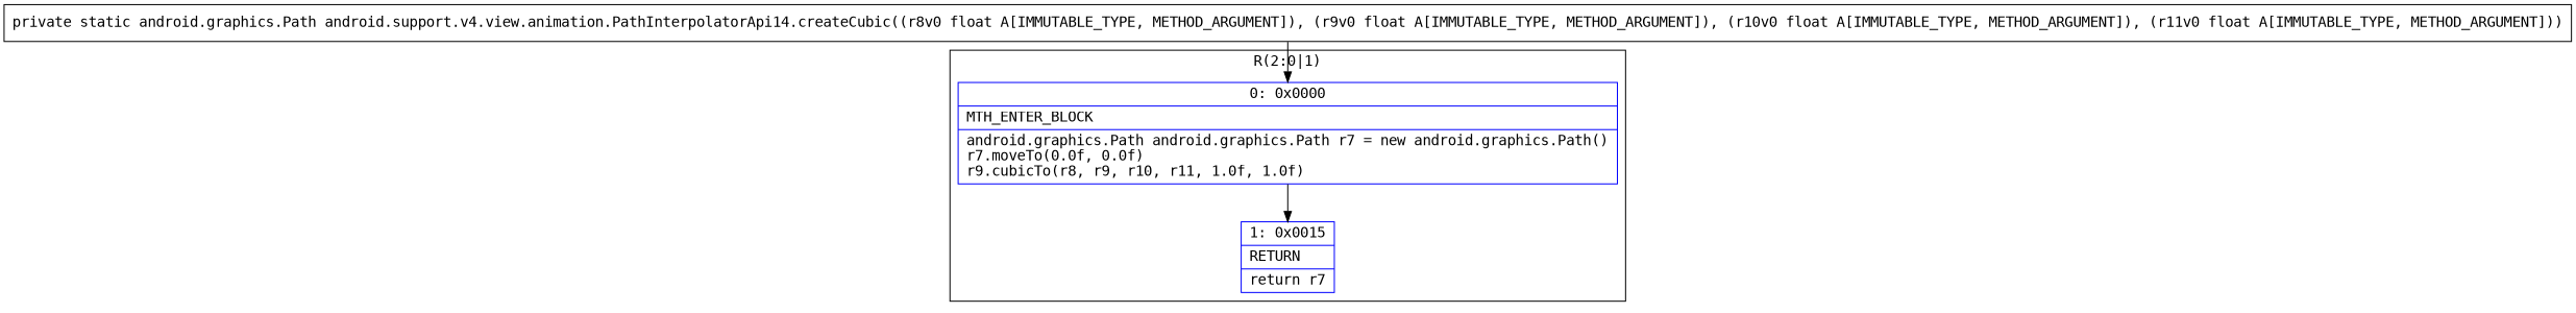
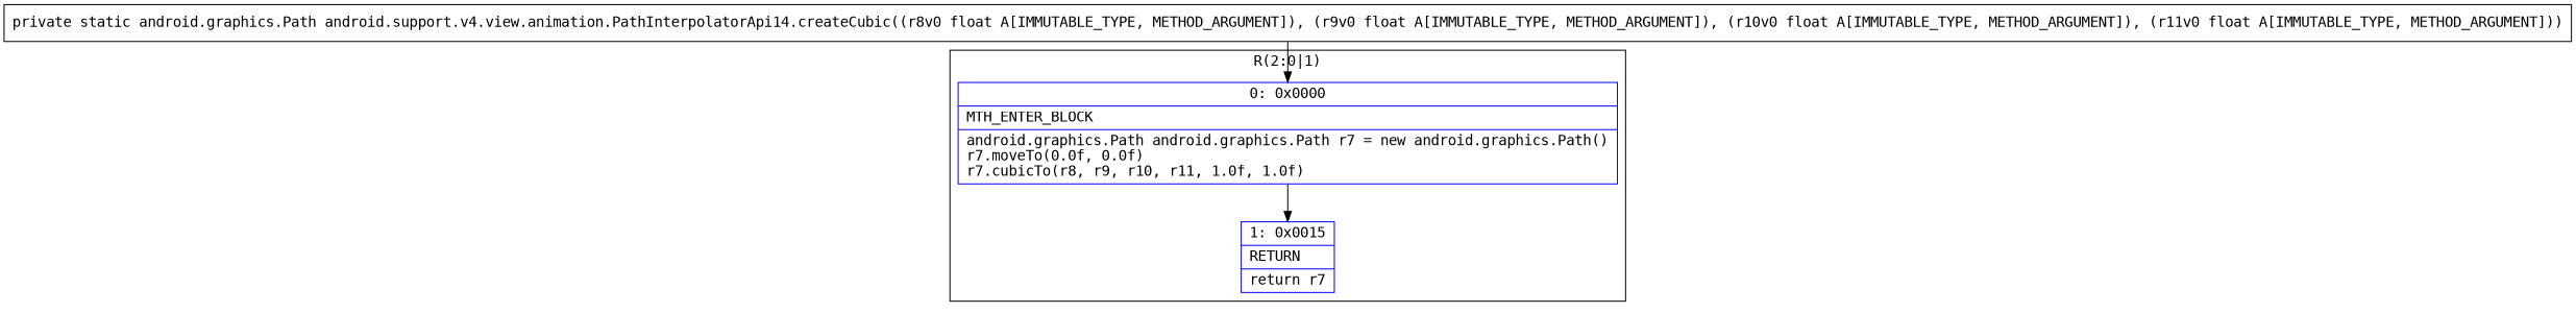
  digraph {
    fontname="DejaVu Sans Mono"
    node [color=blue shape=record fontname="DejaVu Sans Mono"]
    edge [fontname="DejaVu Sans Mono"]
-   n1 [label="{0\:\ 0x0000|MTH_ENTER_BLOCK\l|android.graphics.Path android.graphics.Path r7 = new android.graphics.Path()\lr7.moveTo(0.0f, 0.0f)\lr9.cubicTo(r8, r9, r10, r11, 1.0f, 1.0f)\l}"]
+   n1 [label="{0\:\ 0x0000|MTH_ENTER_BLOCK\l|android.graphics.Path android.graphics.Path r7 = new android.graphics.Path()\lr7.moveTo(0.0f, 0.0f)\lr7.cubicTo(r8, r9, r10, r11, 1.0f, 1.0f)\l}"]
    n2 [label="{1\:\ 0x0015|RETURN\l|return r7\l}"]
    n3 [label="{private static android.graphics.Path android.support.v4.view.animation.PathInterpolatorApi14.createCubic((r8v0 float A[IMMUTABLE_TYPE, METHOD_ARGUMENT]), (r9v0 float A[IMMUTABLE_TYPE, METHOD_ARGUMENT]), (r10v0 float A[IMMUTABLE_TYPE, METHOD_ARGUMENT]), (r11v0 float A[IMMUTABLE_TYPE, METHOD_ARGUMENT])) }" color=""]
    subgraph cluster_1 {
      label="R(2:0|1)"
      n1
      n2
    }
    n1 -> n2
    n3 -> n1
  }
